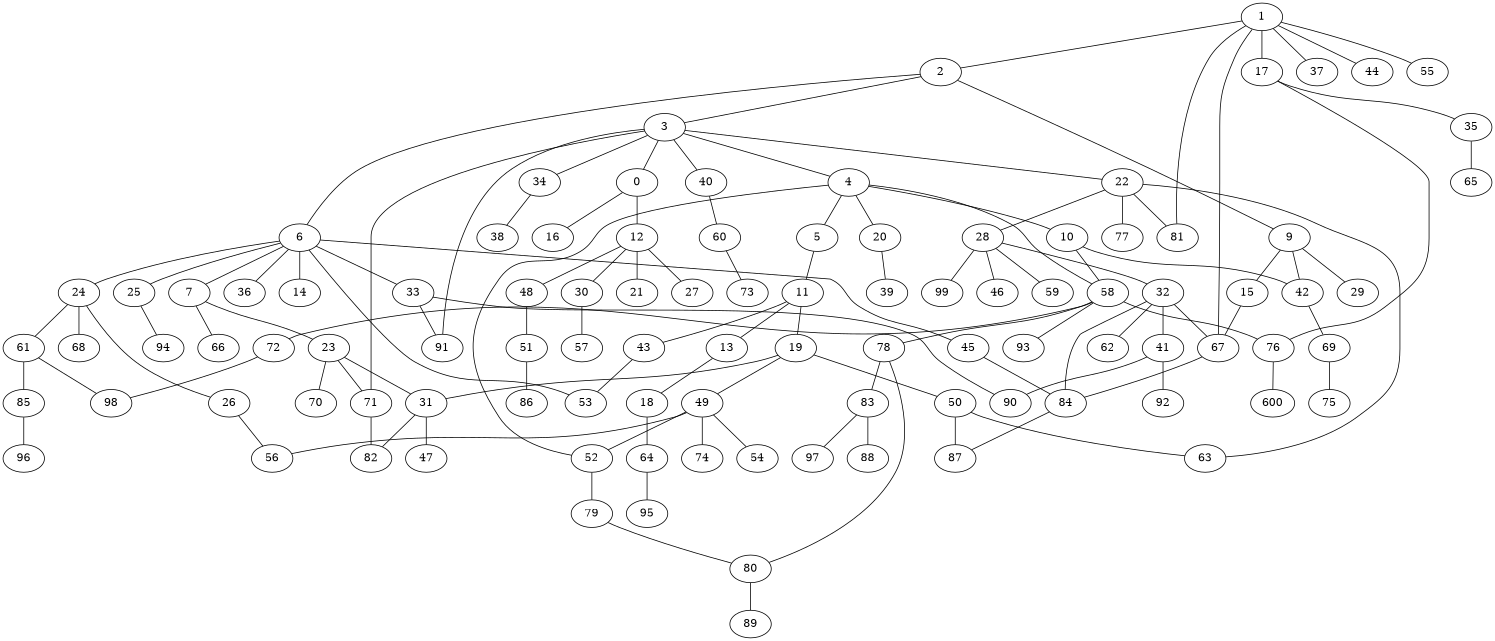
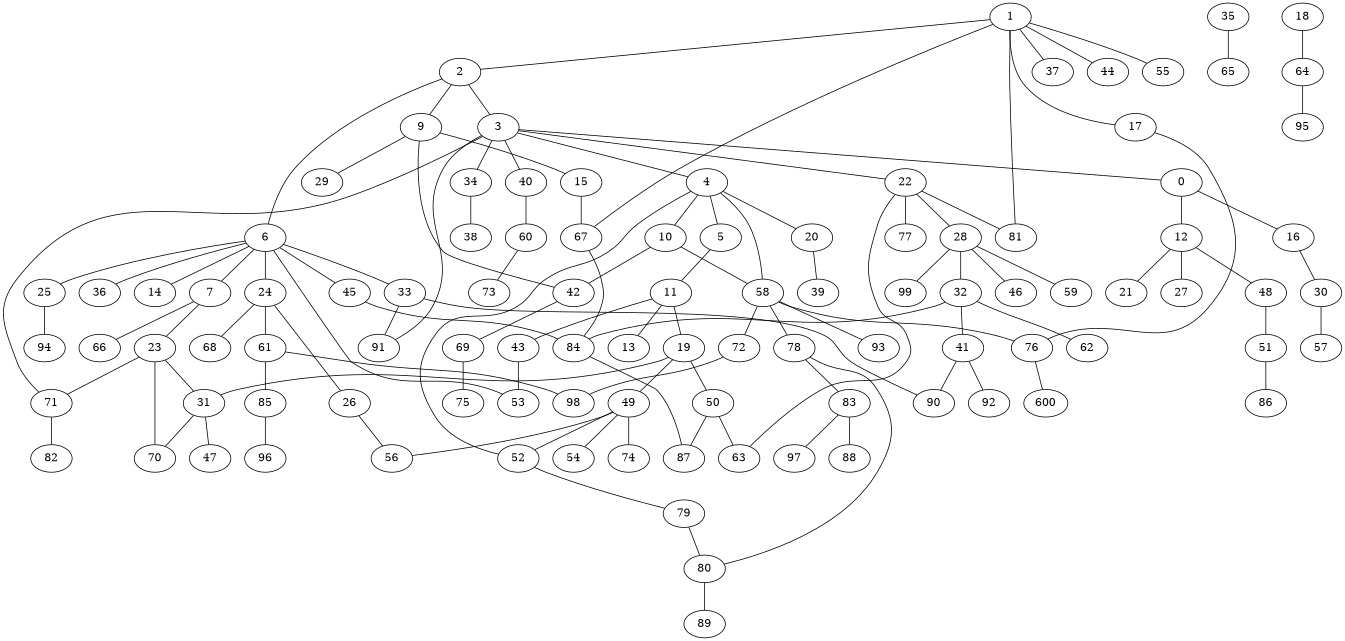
  graph {
    fontname="DejaVu Serif"
    node [fontname="DejaVu Serif"]
    edge [fontname="DejaVu Serif"]
    1
    2
    17
    37
    44
    55
    67
    81
    3
    6
    9
    35
    76
    84
    22
    4
    n17 [label=0]
    34
    40
    71
    91
    7
    14
    24
    33
    36
    45
    53
    25
    15
    29
    42
    28
    63
    77
    65
    n37 [label=600]
    87
    5
    10
    20
    52
    58
    12
    16
    38
    60
    82
    23
    66
    26
    61
    68
    90
    69
    32
    46
    59
    99
    11
    39
    79
    21
    27
    48
    30
    73
    13
    19
    43
    93
    72
    78
    80
    18
    31
    49
    50
    70
    94
    56
    85
    98
    47
    51
    57
    75
    64
    54
    74
    86
    95
    83
    41
    62
    96
    92
    89
    88
    97
    1 -- 2
    1 -- 17
    1 -- 37
    1 -- 44
    1 -- 55
    1 -- 67
    1 -- 81
    2 -- 3
    2 -- 6
    2 -- 9
-   17 -- 35
    17 -- 76
    67 -- 84
    3 -- 22
    3 -- 4
    3 -- n17
    3 -- 34
    3 -- 40
    3 -- 71
    3 -- 91
    6 -- 7
    6 -- 14
    6 -- 24
    6 -- 33
    6 -- 36
    6 -- 45
    6 -- 53
    6 -- 25
    9 -- 15
    9 -- 29
    9 -- 42
    35 -- 65
    76 -- n37
    84 -- 87
    22 -- 81
    22 -- 28
    22 -- 63
    22 -- 77
    4 -- 5
    4 -- 10
    4 -- 20
    4 -- 52
    4 -- 58
    n17 -- 12
    n17 -- 16
    34 -- 38
    40 -- 60
    71 -- 82
    7 -- 23
    7 -- 66
    24 -- 26
    24 -- 61
    24 -- 68
    33 -- 91
    33 -- 90
    45 -- 84
    25 -- 94
    15 -- 67
    42 -- 69
    28 -- 32
    28 -- 46
    28 -- 59
    28 -- 99
    5 -- 11
    10 -- 42
    10 -- 58
    20 -- 39
    52 -- 79
    58 -- 76
    58 -- 93
    58 -- 72
    58 -- 78
    12 -- 21
    12 -- 27
    12 -- 48
-   12 -- 30
+   16 -- 30
    60 -- 73
    23 -- 71
    23 -- 31
    23 -- 70
    26 -- 56
    61 -- 85
    61 -- 98
    69 -- 75
-   32 -- 67
    32 -- 84
    32 -- 41
    32 -- 62
    11 -- 13
    11 -- 19
    11 -- 43
    79 -- 80
    48 -- 51
    30 -- 57
-   13 -- 18
    19 -- 31
    19 -- 49
    19 -- 50
    43 -- 53
    72 -- 98
    78 -- 80
    78 -- 83
    80 -- 89
    18 -- 64
-   31 -- 82
+   31 -- 70
    31 -- 47
    49 -- 52
    49 -- 56
    49 -- 54
    49 -- 74
    50 -- 63
    50 -- 87
    85 -- 96
    51 -- 86
    64 -- 95
    83 -- 88
    83 -- 97
    41 -- 90
    41 -- 92
  }
